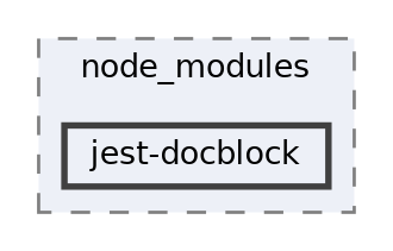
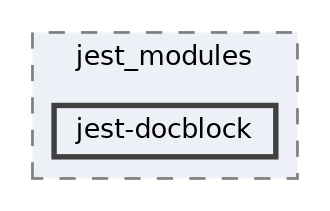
  digraph {
    compound=true
    n1 [color=grey25 fillcolor="#edf0f7" fontname=Helvetica fontsize=10 height=0.2 label="jest-docblock" shape=box style="filled,bold" width=0.4]
    subgraph cluster_1 {
      bgcolor="#edf0f7"
      fontname=Helvetica
      fontsize=10
-     label=node_modules
+     label=jest_modules
      pencolor=grey50
      style="filled,dashed"
      n1
    }
  }
